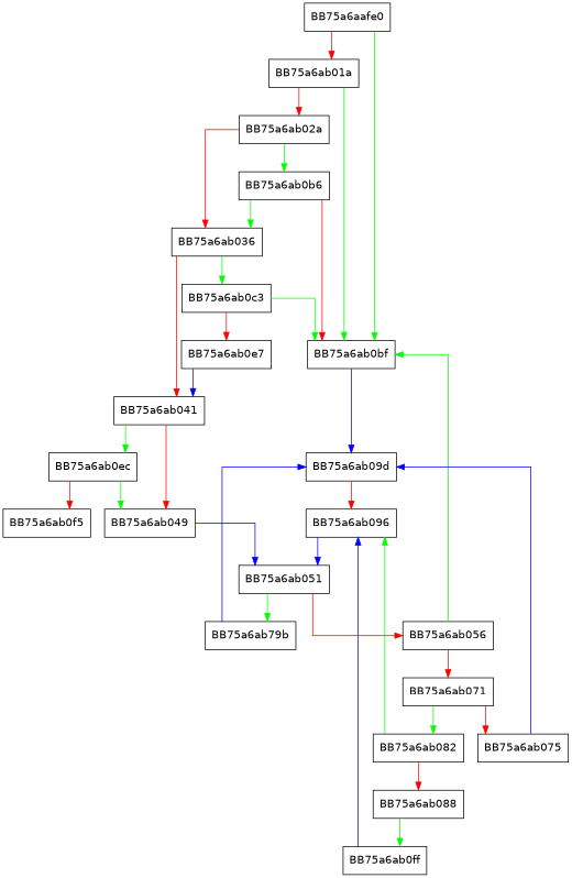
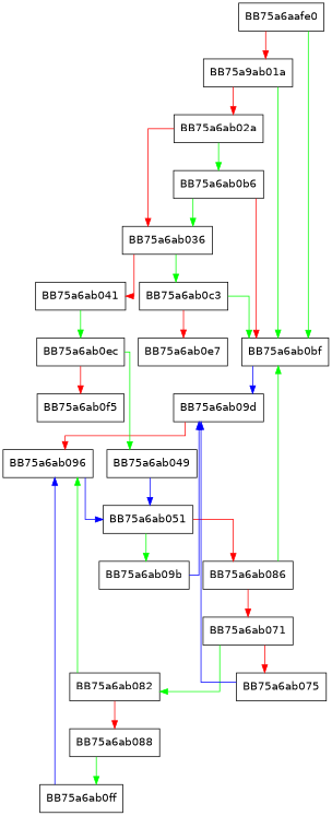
  digraph {
    fontname="DejaVu Sans"
    splines=ortho
    node [fontname="DejaVu Sans" shape=box]
    edge [color=green fontname="DejaVu Sans"]
    BB75a6aafe0
    BB75a6ab0bf
-   BB75a6ab01a
+   BB75a6ab01a [label=BB75a9ab01a]
    BB75a6ab09d
    BB75a6ab02a
    BB75a6ab096
    BB75a6ab0b6
    BB75a6ab036
    BB75a6ab0c3
    BB75a6ab041
    BB75a6ab0e7
    BB75a6ab0ec
    BB75a6ab049
    BB75a6ab0f5
    BB75a6ab051
-   BB75a6ab09b [label=BB75a6ab79b]
-   BB75a6ab056
+   BB75a6ab09b
+   BB75a6ab056 [label=BB75a6ab086]
    BB75a6ab071
    BB75a6ab082
    BB75a6ab075
    BB75a6ab088
    BB75a6ab0ff
    BB75a6aafe0 -> BB75a6ab0bf
    BB75a6aafe0 -> BB75a6ab01a [color=red]
    BB75a6ab0bf -> BB75a6ab09d [color=blue]
    BB75a6ab01a -> BB75a6ab0bf
    BB75a6ab01a -> BB75a6ab02a [color=red]
    BB75a6ab09d -> BB75a6ab096 [color=red]
    BB75a6ab02a -> BB75a6ab0b6
    BB75a6ab02a -> BB75a6ab036 [color=red]
    BB75a6ab096 -> BB75a6ab051 [color=blue]
    BB75a6ab0b6 -> BB75a6ab0bf [color=red]
    BB75a6ab0b6 -> BB75a6ab036
    BB75a6ab036 -> BB75a6ab0c3
    BB75a6ab036 -> BB75a6ab041 [color=red]
    BB75a6ab0c3 -> BB75a6ab0bf
    BB75a6ab0c3 -> BB75a6ab0e7 [color=red]
    BB75a6ab041 -> BB75a6ab0ec
-   BB75a6ab041 -> BB75a6ab049 [color=red]
-   BB75a6ab0e7 -> BB75a6ab041 [color=blue]
    BB75a6ab0ec -> BB75a6ab049
    BB75a6ab0ec -> BB75a6ab0f5 [color=red]
    BB75a6ab049 -> BB75a6ab051 [color=blue]
    BB75a6ab051 -> BB75a6ab09b
    BB75a6ab051 -> BB75a6ab056 [color=red]
    BB75a6ab09b -> BB75a6ab09d [color=blue]
    BB75a6ab056 -> BB75a6ab0bf
    BB75a6ab056 -> BB75a6ab071 [color=red]
    BB75a6ab071 -> BB75a6ab082
    BB75a6ab071 -> BB75a6ab075 [color=red]
    BB75a6ab082 -> BB75a6ab096
    BB75a6ab082 -> BB75a6ab088 [color=red]
    BB75a6ab075 -> BB75a6ab09d [color=blue]
    BB75a6ab088 -> BB75a6ab0ff
    BB75a6ab0ff -> BB75a6ab096 [color=blue]
  }
